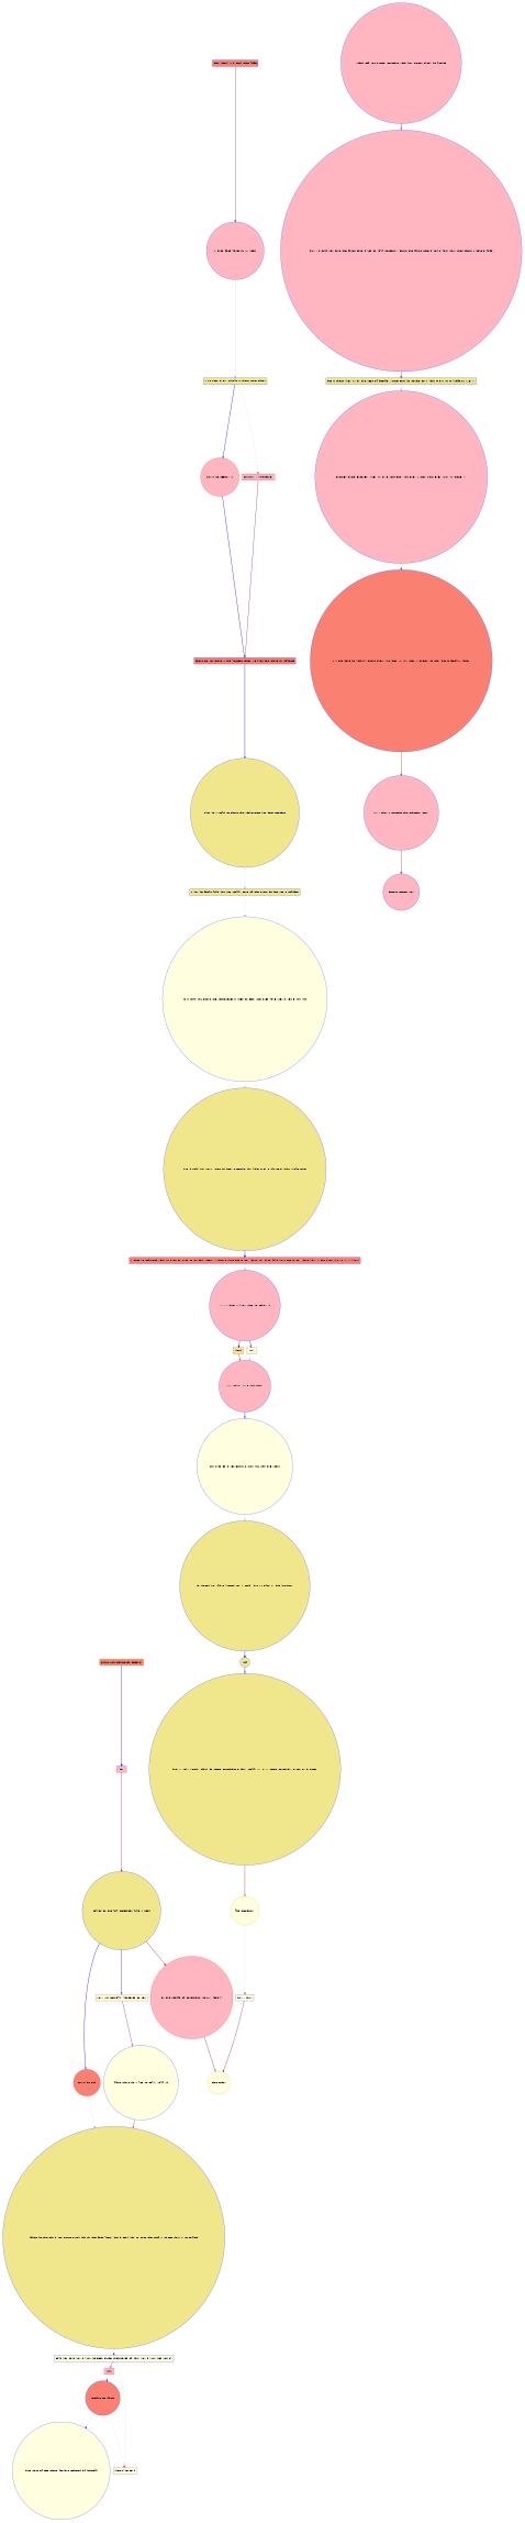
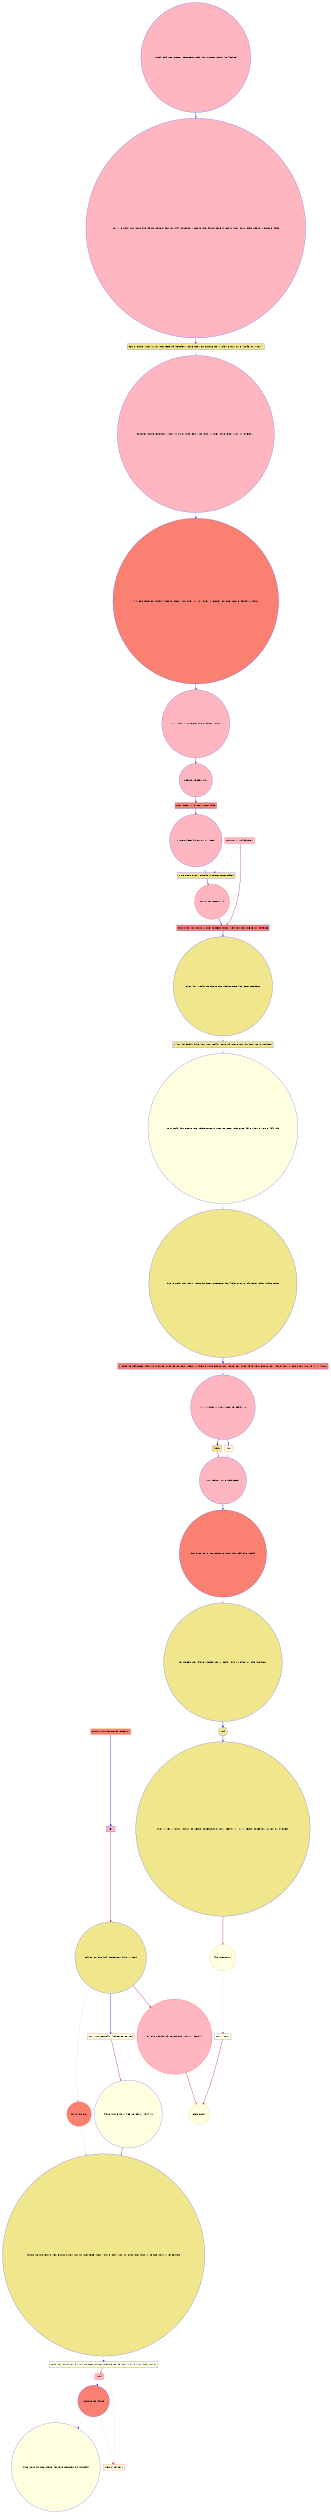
  digraph {
    fontname="DejaVu Sans Mono"
    node [color=blue fillcolor=lightpink fontname="DejaVu Sans Mono" shape=circle style=filled]
    edge [arrowhead=onormal color=blue fontname="DejaVu Sans Mono" style=bold]
    "QuincyAmirNightmares begins." [color=orange fillcolor=salmon shape=box]
    n2 [label=hey shape=box]
    n3 [fillcolor=khaki label="talked to the lil speedster like u said"]
    n4 [color=red fillcolor=salmon label="How'd it go?"]
    n5 [color=red fillcolor=lightyellow label="Wow. You actually listened to me?" shape=box]
    n6 [color=red label="In the middle of something, sorry. [End.]"]
    n7 [fillcolor=khaki label="first he thought i was gonna punch him in the face lmao. but i took him up onto the roof n we sat down n we talked"]
    n8 [fillcolor=lightyellow label="fking shove it n let me talk, will u?"]
    "Chat ends." [color=orange fillcolor=lightyellow]
    n10 [fillcolor=lightyellow label="told him bout how i know he gets those nightmares of his. how i know hes not ok" shape=box]
    n11 [color=red label="And?" shape=box]
    n12 [color=red fillcolor=lightyellow label="What'd he say?" shape=box]
    n13 [fillcolor=salmon label="nothing at first"]
    n14 [fillcolor=lightyellow label="just sort of sat there looking ashamed of himself"]
    n15 [label="which tbf was pretty tempting with how proper shook he looked"]
    n16 [label="so... i told him bout the first time i had to kill somebody. about the first time i had 2 look down that sight n take a life"]
    n17 [fillcolor=khaki label="its 1 thing when ur in the heat of battle...some goon is coming at u with a gun or a knife or w/e..." shape=box]
    n18 [label="another thing entirely when ur on a roof 300 yrds away n they dont even know ur there..."]
    n19 [fillcolor=salmon label="n u got time to *think* about them. who they r. why they r there. do they got a family? kids?"]
    n20 [label="n... then u squeeze the trigger. BOOM"]
    n21 [label="doesnt matter now"]
    n22 [fillcolor=salmon label="they dead, n i took that life" shape=box]
    n23 [label="n that face lives in my head"]
    n24 [fillcolor=khaki label="n so does every single 1 thats come after" shape=box]
    n25 [color=red label="How'd he react...?"]
    n26 [color=red label="Sounds... uplifting." shape=box]
    n27 [fillcolor=salmon label="didnt say anything 4 the longest time. we just sat there in silence" shape=box]
    n28 [fillcolor=khaki label="then he...told me about the nightmares hes been getting"]
    n29 [fillcolor=khaki label="n how he feels like hes not really part of the group bc hes not a soldier" shape=box]
    n30 [fillcolor=lightyellow label="so i told him about the nightmares i used to get. the ones like when i was a lil kid"]
    n31 [fillcolor=khaki label="but i told him sorry that id been treating him like such a plumsack this whole time"]
    n32 [fillcolor=salmon label="n that he belonged with us just as much as anybody does. n that i just got a way 'bout me, just like he's got a way 'bout him, n its just who we r, u know?" shape=box]
    n33 [label=".... n then u know what he said...?"]
    n34 [color=red fillcolor=khaki label="What?" shape=box]
    n35 [color=red fillcolor=lightyellow label="No?" shape=box]
    n36 [label="\"ur right, ur a dickhead\""]
-   n37 [fillcolor=lightyellow label="but just as i was about 2 push him off the roof?"]
+   n37 [fillcolor=salmon label="but just as i was about 2 push him off the roof?"]
    n38 [fillcolor=khaki label="he hugged me. fking hugged me. n said 'but ur also my big brother'"]
    n39 [fillcolor=khaki label=wtf]
    n40 [fillcolor=khaki label="but... nah. worth. think it meant something 2 him, really... n... meant somethin' 2 me, 2. i guess"]
    n41 [color=orange fillcolor=lightyellow label="+20 Chemistry"]
    n42 [fillcolor=lightyellow label="so... thnx" shape=box]
    "QuincyAmirNightmares begins." -> n2 [arrowhead=diamond]
    n2 -> n3 [arrowhead=diamond color=brown]
-   n3 -> n4
+   n3 -> n4 [style=dotted]
    n3 -> n5
    n3 -> n6 [arrowhead=diamond color=brown]
    n4 -> n7 [style=dotted]
    n5 -> n8 [color=brown]
    n6 -> "Chat ends." [color=brown]
    n7 -> n10 [arrowhead=diamond style=dotted]
    n8 -> n7 [color=brown]
    n10 -> n11 [color=brown]
    n10 -> n12 [color=brown style=dotted]
    n11 -> n13 [arrowhead=diamond style=dotted]
    n13 -> n12 [arrowhead=diamond color=brown style=dotted]
    n13 -> n14 [arrowhead=diamond style=dotted]
    n15 -> n16
    n16 -> n17 [arrowhead=diamond color=brown]
    n17 -> n18 [style=dotted]
    n18 -> n19 [arrowhead=diamond style=dotted]
    n19 -> n20 [arrowhead=diamond color=brown]
    n20 -> n21 [arrowhead=diamond color=brown]
+   n21 -> n22 [arrowhead=diamond color=brown]
    n22 -> n23 [arrowhead=diamond color=brown]
    n23 -> n24 [style=dotted]
    n24 -> n25
-   n24 -> n26 [arrowhead=diamond color=brown style=dotted]
+   n26 -> n24 [arrowhead=diamond color=brown style=dotted]
    n25 -> n27
    n26 -> n27 [color=brown]
    n27 -> n28
    n28 -> n29 [style=dotted]
    n29 -> n30 [style=dotted]
    n30 -> n31 [color=brown style=dotted]
    n31 -> n32 [arrowhead=diamond]
    n32 -> n33 [style=dotted]
    n33 -> n34 [arrowhead=diamond]
    n33 -> n35
    n34 -> n36 [color=brown]
    n35 -> n36 [color=brown style=dotted]
    n36 -> n37
    n37 -> n38 [color=brown style=dotted]
    n38 -> n39 [arrowhead=diamond]
    n39 -> n40
    n40 -> n41 [color=brown]
    n41 -> n42 [arrowhead=diamond color=brown style=dotted]
    n42 -> "Chat ends." [arrowhead=diamond color=brown]
  }
